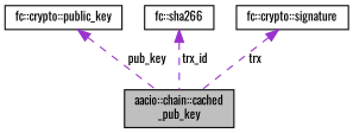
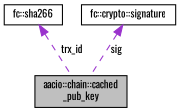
  digraph {
    fontname=Oswald
    node [color=black fillcolor=white fontname=Oswald fontsize=10 shape=record style=filled]
    edge [color=darkorchid3 dir=back fontname=Oswald fontsize=10 labelfontname=Helvetica labelfontsize=10 style=dashed]
    n1 [fillcolor=grey75 fontcolor=black height=0.2 label="aacio::chain::cached\l_pub_key" width=0.4]
-   n2 [height=0.2 label="fc::crypto::public_key" width=0.4]
    n3 [height=0.2 label="fc::sha266" width=0.4]
    n4 [height=0.2 label="fc::crypto::signature" width=0.4]
-   n2 -> n1 [label=" pub_key"]
    n3 -> n1 [label=" trx_id"]
-   n4 -> n1 [label=" trx"]
+   n4 -> n1 [label=" sig"]
  }
